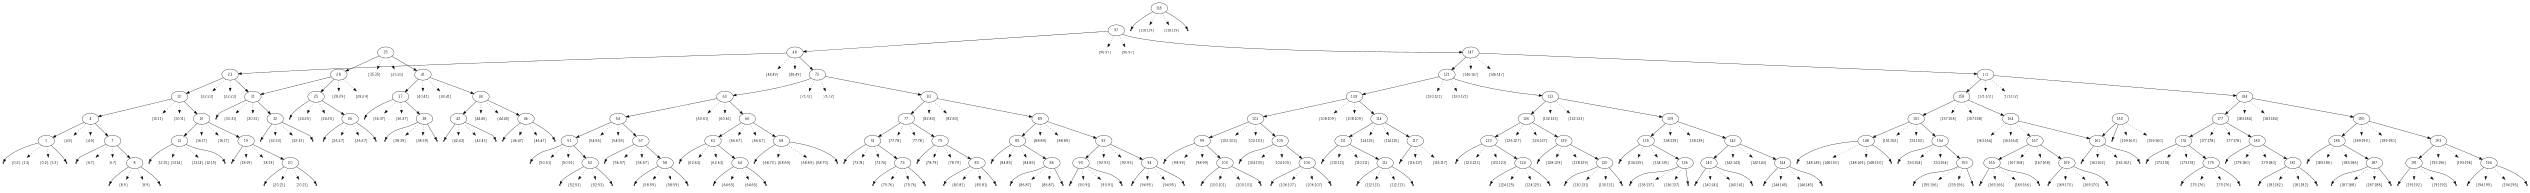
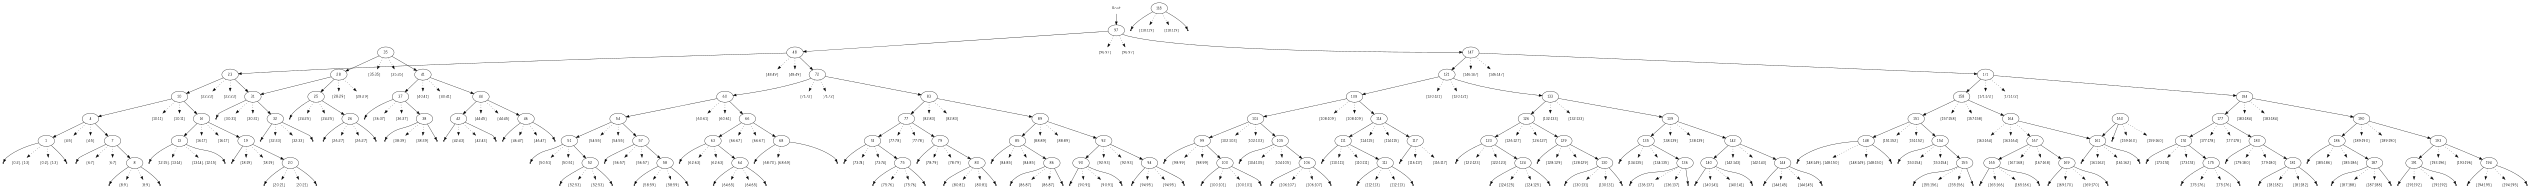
  digraph {
    fontname="Comic Neue"
    node [fontname="Comic Neue" shape=plaintext]
    edge [fontname="Comic Neue" style=dotted]
+   n1 [label=Root]
    n2 [label=97 shape=""]
    n3 [label=48 shape=""]
    n4 [label="[96:97]"]
    n5 [label="[96:97]"]
    n6 [label=147 shape=""]
    n7 [label=23 shape=""]
    n8 [label="[48:49]"]
    n9 [label="[48:49]"]
    n10 [label=72 shape=""]
    n11 [label=121 shape=""]
    n12 [label="[146:147]"]
    n13 [label="[146:147]"]
    n14 [label=171 shape=""]
    n15 [label=10 shape=""]
    n16 [label="[22:23]"]
    n17 [label="[22:23]"]
    n18 [label=31 shape=""]
    n19 [label=60 shape=""]
    n20 [label="[71:72]"]
    n21 [label="[71:72]"]
    n22 [label=83 shape=""]
    n23 [label=4 shape=""]
    n24 [label="[10:11]"]
    n25 [label="[10:11]"]
    n26 [label=16 shape=""]
    n27 [label=35 shape=""]
    n28 [label=28 shape=""]
    n29 [label="[35:35]"]
    n30 [label="[35:35]"]
    n31 [label=41 shape=""]
    n32 [label=1 shape=""]
    n33 [label="[4:5]"]
    n34 [label="[4:5]"]
    n35 [label=7 shape=""]
    n36 [label=13 shape=""]
    n37 [label="[16:17]"]
    n38 [label="[16:17]"]
    n39 [label=19 shape=""]
    leaf0 [shape=point]
    n41 [label="[0:2], [1:3]"]
    n42 [label="[0:2], [1:3]"]
    leaf1 [shape=point]
    leaf2 [shape=point]
    n45 [label="[6:7]"]
    n46 [label="[6:7]"]
    n47 [label=8 shape=""]
    leaf3 [shape=point]
    n49 [label="[8:9]"]
    n50 [label="[8:9]"]
    leaf4 [shape=point]
    leaf5 [shape=point]
    n53 [label="[12:15], [13:14]"]
    n54 [label="[13:14], [12:15]"]
    leaf6 [shape=point]
    leaf7 [shape=point]
    n57 [label="[18:19]"]
    n58 [label="[18:19]"]
    n59 [label=20 shape=""]
    leaf8 [shape=point]
    n61 [label="[20:21]"]
    n62 [label="[20:21]"]
    leaf9 [shape=point]
    n64 [label=25 shape=""]
    n65 [label="[28:29]"]
    n66 [label="[28:29]"]
    n67 [label=37 shape=""]
    n68 [label="[40:41]"]
    n69 [label="[40:41]"]
    n70 [label=44 shape=""]
    leaf10 [shape=point]
    n72 [label="[24:25]"]
    n73 [label="[24:25]"]
    n74 [label=26 shape=""]
    leaf13 [shape=point]
    n76 [label="[30:31]"]
    n77 [label="[30:31]"]
    n78 [label=32 shape=""]
    leaf11 [shape=point]
    n80 [label="[26:27]"]
    n81 [label="[26:27]"]
    leaf12 [shape=point]
    leaf14 [shape=point]
    n84 [label="[32:33]"]
    n85 [label="[32:33]"]
    leaf15 [shape=point]
    leaf16 [shape=point]
    n88 [label="[36:37]"]
    n89 [label="[36:37]"]
    n90 [label=38 shape=""]
    n91 [label=42 shape=""]
    n92 [label="[44:45]"]
    n93 [label="[44:45]"]
    n94 [label=46 shape=""]
    leaf17 [shape=point]
    n96 [label="[38:39]"]
    n97 [label="[38:39]"]
    leaf18 [shape=point]
    leaf19 [shape=point]
    n100 [label="[42:43]"]
    n101 [label="[42:43]"]
    leaf20 [shape=point]
    leaf21 [shape=point]
    n104 [label="[46:47]"]
    n105 [label="[46:47]"]
    leaf22 [shape=point]
    n107 [label=54 shape=""]
    n108 [label="[60:61]"]
    n109 [label="[60:61]"]
    n110 [label=66 shape=""]
    n111 [label=77 shape=""]
    n112 [label="[82:83]"]
    n113 [label="[82:83]"]
    n114 [label=89 shape=""]
    n115 [label=51 shape=""]
    n116 [label="[54:55]"]
    n117 [label="[54:55]"]
    n118 [label=57 shape=""]
    n119 [label=63 shape=""]
    n120 [label="[66:67]"]
    n121 [label="[66:67]"]
    n122 [label=68 shape=""]
    leaf23 [shape=point]
    n124 [label="[50:51]"]
    n125 [label="[50:51]"]
    n126 [label=52 shape=""]
    leaf26 [shape=point]
    n128 [label="[56:57]"]
    n129 [label="[56:57]"]
    n130 [label=58 shape=""]
    leaf24 [shape=point]
    n132 [label="[52:53]"]
    n133 [label="[52:53]"]
    leaf25 [shape=point]
    leaf27 [shape=point]
    n136 [label="[58:59]"]
    n137 [label="[58:59]"]
    leaf28 [shape=point]
    leaf29 [shape=point]
    n140 [label="[62:63]"]
    n141 [label="[62:63]"]
    n142 [label=64 shape=""]
    leaf32 [shape=point]
    n144 [label="[68:70], [68:69]"]
-   n145 [label="[68:69], [68:70]"]
    leaf33 [shape=point]
    leaf30 [shape=point]
    n148 [label="[64:65]"]
    n149 [label="[64:65]"]
    leaf31 [shape=point]
    n151 [label=74 shape=""]
    n152 [label="[77:78]"]
    n153 [label="[77:78]"]
    n154 [label=79 shape=""]
    n155 [label=85 shape=""]
    n156 [label="[88:89]"]
    n157 [label="[88:89]"]
    n158 [label=92 shape=""]
    leaf34 [shape=point]
    n160 [label="[73:74]"]
    n161 [label="[73:74]"]
    n162 [label=75 shape=""]
    leaf37 [shape=point]
    n164 [label="[78:79]"]
    n165 [label="[78:79]"]
    n166 [label=80 shape=""]
    leaf35 [shape=point]
    n168 [label="[75:76]"]
    n169 [label="[75:76]"]
    leaf36 [shape=point]
    leaf38 [shape=point]
    n172 [label="[80:81]"]
    n173 [label="[80:81]"]
    leaf39 [shape=point]
    leaf40 [shape=point]
    n176 [label="[84:85]"]
    n177 [label="[84:85]"]
    n178 [label=86 shape=""]
    n179 [label=90 shape=""]
    n180 [label="[92:93]"]
    n181 [label="[92:93]"]
    n182 [label=94 shape=""]
    leaf41 [shape=point]
    n184 [label="[86:87]"]
    n185 [label="[86:87]"]
    leaf42 [shape=point]
    leaf43 [shape=point]
    n188 [label="[90:91]"]
    n189 [label="[90:91]"]
    leaf44 [shape=point]
    leaf45 [shape=point]
    n192 [label="[94:95]"]
    n193 [label="[94:95]"]
    leaf46 [shape=point]
    n195 [label=108 shape=""]
    n196 [label="[120:121]"]
    n197 [label="[120:121]"]
    n198 [label=133 shape=""]
    n199 [label=158 shape=""]
    n200 [label="[171:172]"]
    n201 [label="[171:172]"]
    n202 [label=184 shape=""]
    n203 [label=102 shape=""]
    n204 [label="[108:109]"]
    n205 [label="[108:109]"]
    n206 [label=114 shape=""]
    n207 [label=126 shape=""]
    n208 [label="[132:133]"]
    n209 [label="[132:133]"]
    n210 [label=139 shape=""]
    n211 [label=99 shape=""]
    n212 [label="[102:103]"]
    n213 [label="[102:103]"]
    n214 [label=105 shape=""]
    n215 [label=111 shape=""]
    n216 [label="[114:115]"]
    n217 [label="[114:115]"]
    n218 [label=117 shape=""]
    leaf47 [shape=point]
    n220 [label="[98:99]"]
    n221 [label="[98:99]"]
    n222 [label=100 shape=""]
    leaf50 [shape=point]
    n224 [label="[104:105]"]
    n225 [label="[104:105]"]
    n226 [label=106 shape=""]
    leaf48 [shape=point]
    n228 [label="[100:101]"]
    n229 [label="[100:101]"]
    leaf49 [shape=point]
    leaf51 [shape=point]
    n232 [label="[106:107]"]
    n233 [label="[106:107]"]
    leaf52 [shape=point]
    leaf53 [shape=point]
    n236 [label="[110:111]"]
    n237 [label="[110:111]"]
    n238 [label=112 shape=""]
    leaf56 [shape=point]
    n240 [label="[116:117]"]
    n241 [label="[116:117]"]
    leaf54 [shape=point]
    n243 [label="[112:113]"]
    n244 [label="[112:113]"]
    leaf55 [shape=point]
    n246 [label=118 shape=""]
    leaf57 [shape=point]
    n248 [label="[118:119]"]
    n249 [label="[118:119]"]
    leaf58 [shape=point]
    n251 [label=123 shape=""]
    n252 [label="[126:127]"]
    n253 [label="[126:127]"]
    n254 [label=129 shape=""]
    n255 [label=135 shape=""]
    n256 [label="[138:139]"]
    n257 [label="[138:139]"]
    n258 [label=142 shape=""]
    leaf59 [shape=point]
    n260 [label="[122:123]"]
    n261 [label="[122:123]"]
    n262 [label=124 shape=""]
    leaf62 [shape=point]
    n264 [label="[128:129]"]
    n265 [label="[128:129]"]
    n266 [label=130 shape=""]
    leaf60 [shape=point]
    n268 [label="[124:125]"]
    n269 [label="[124:125]"]
    leaf61 [shape=point]
    leaf63 [shape=point]
    n272 [label="[130:131]"]
    n273 [label="[130:131]"]
    leaf64 [shape=point]
    leaf65 [shape=point]
    n276 [label="[134:135]"]
    n277 [label="[134:135]"]
    n278 [label=136 shape=""]
    n279 [label=140 shape=""]
    n280 [label="[142:143]"]
    n281 [label="[142:143]"]
    n282 [label=144 shape=""]
    leaf66 [shape=point]
    n284 [label="[136:137]"]
    n285 [label="[136:137]"]
    leaf67 [shape=point]
    leaf68 [shape=point]
    n288 [label="[140:141]"]
    n289 [label="[140:141]"]
    leaf69 [shape=point]
    leaf70 [shape=point]
    n292 [label="[144:145]"]
    n293 [label="[144:145]"]
    leaf71 [shape=point]
    n295 [label=151 shape=""]
    n296 [label="[157:158]"]
    n297 [label="[157:158]"]
    n298 [label=164 shape=""]
    n299 [label=177 shape=""]
    n300 [label="[183:184]"]
    n301 [label="[183:184]"]
    n302 [label=190 shape=""]
    n303 [label=148 shape=""]
    n304 [label="[151:152]"]
    n305 [label="[151:152]"]
    n306 [label=154 shape=""]
    n307 [label="[163:164]"]
    n308 [label="[163:164]"]
    n309 [label=167 shape=""]
    n310 [label=161 shape=""]
    leaf72 [shape=point]
    n312 [label="[148:149], [148:150]"]
    n313 [label="[148:149], [148:150]"]
    leaf73 [shape=point]
    leaf74 [shape=point]
    n316 [label="[153:154]"]
    n317 [label="[153:154]"]
    n318 [label=155 shape=""]
    leaf75 [shape=point]
    n320 [label="[155:156]"]
    n321 [label="[155:156]"]
    leaf76 [shape=point]
    n323 [label=160 shape=""]
    leaf77 [shape=point]
    n325 [label="[159:160]"]
    n326 [label="[159:160]"]
    n327 [label=165 shape=""]
    n328 [label="[167:168]"]
    n329 [label="[167:168]"]
    n330 [label=169 shape=""]
    leaf78 [shape=point]
    n332 [label="[161:162]"]
    n333 [label="[161:162]"]
    leaf79 [shape=point]
    leaf80 [shape=point]
    n336 [label="[165:166]"]
    n337 [label="[165:166]"]
    leaf81 [shape=point]
    leaf82 [shape=point]
    n340 [label="[169:170]"]
    n341 [label="[169:170]"]
    leaf83 [shape=point]
    n343 [label=174 shape=""]
    n344 [label="[177:178]"]
    n345 [label="[177:178]"]
    n346 [label=180 shape=""]
    n347 [label=186 shape=""]
    n348 [label="[189:190]"]
    n349 [label="[189:190]"]
    n350 [label=193 shape=""]
    leaf84 [shape=point]
    n352 [label="[173:174]"]
    n353 [label="[173:174]"]
    n354 [label=175 shape=""]
    leaf87 [shape=point]
    n356 [label="[179:180]"]
    n357 [label="[179:180]"]
    n358 [label=181 shape=""]
    leaf85 [shape=point]
    n360 [label="[175:176]"]
    n361 [label="[175:176]"]
    leaf86 [shape=point]
    leaf88 [shape=point]
    n364 [label="[181:182]"]
    n365 [label="[181:182]"]
    leaf89 [shape=point]
    leaf90 [shape=point]
    n368 [label="[185:186]"]
    n369 [label="[185:186]"]
    n370 [label=187 shape=""]
    n371 [label=191 shape=""]
    n372 [label="[193:196]"]
    n373 [label="[193:196]"]
    n374 [label=194 shape=""]
    leaf91 [shape=point]
    n376 [label="[187:188]"]
    n377 [label="[187:188]"]
    leaf92 [shape=point]
    leaf93 [shape=point]
    n380 [label="[191:192]"]
    n381 [label="[191:192]"]
    leaf94 [shape=point]
    leaf95 [shape=point]
    n384 [label="[194:195]"]
    n385 [label="[194:195]"]
    leaf96 [shape=point]
+   n1 -> n2 [style=""]
    n2 -> n3 [style=""]
    n2 -> n4
    n2 -> n5
    n2 -> n6 [style=""]
    n3 -> n7 [style=""]
    n3 -> n8
    n3 -> n9
    n3 -> n10 [style=""]
    n6 -> n11 [style=""]
    n6 -> n12
    n6 -> n13
    n6 -> n14 [style=""]
    n7 -> n15 [style=""]
    n7 -> n16
    n7 -> n17
    n7 -> n18 [style=""]
    n10 -> n19 [style=""]
    n10 -> n20
    n10 -> n21
    n10 -> n22 [style=""]
    n11 -> n195 [style=""]
    n11 -> n196
    n11 -> n197
    n11 -> n198 [style=""]
    n14 -> n199 [style=""]
    n14 -> n200
    n14 -> n201
    n14 -> n202 [style=""]
    n15 -> n23 [style=""]
    n15 -> n24
    n15 -> n25
    n15 -> n26 [style=""]
    n18 -> leaf13 [style=""]
    n18 -> n76
    n18 -> n77
    n18 -> n78 [style=""]
    n19 -> n107 [style=""]
    n19 -> n108
    n19 -> n109
    n19 -> n110 [style=""]
    n22 -> n111 [style=""]
    n22 -> n112
    n22 -> n113
    n22 -> n114 [style=""]
    n23 -> n32 [style=""]
    n23 -> n33
    n23 -> n34
    n23 -> n35 [style=""]
    n26 -> n36 [style=""]
    n26 -> n37
    n26 -> n38
    n26 -> n39 [style=""]
    n27 -> n28 [style=""]
    n27 -> n29
    n27 -> n30
    n27 -> n31 [style=""]
    n28 -> n18 [style=""]
    n28 -> n64 [style=""]
    n28 -> n65
    n28 -> n66
    n31 -> n67 [style=""]
    n31 -> n68
    n31 -> n69
    n31 -> n70 [style=""]
    n32 -> leaf0 [style=""]
    n32 -> n41
    n32 -> n42
    n32 -> leaf1 [style=""]
    n35 -> leaf2 [style=""]
    n35 -> n45
    n35 -> n46
    n35 -> n47 [style=""]
    n36 -> leaf5 [style=""]
    n36 -> n53
    n36 -> n54
    n36 -> leaf6 [style=""]
    n39 -> leaf7 [style=""]
    n39 -> n57
    n39 -> n58
    n39 -> n59 [style=""]
    n47 -> leaf3 [style=""]
    n47 -> n49
    n47 -> n50
    n47 -> leaf4 [style=""]
    n59 -> leaf8 [style=""]
    n59 -> n61
    n59 -> n62
    n59 -> leaf9 [style=""]
    n64 -> leaf10 [style=""]
    n64 -> n72
    n64 -> n73
    n64 -> n74 [style=""]
    n67 -> leaf16 [style=""]
    n67 -> n88
    n67 -> n89
    n67 -> n90 [style=""]
    n70 -> n91 [style=""]
    n70 -> n92
    n70 -> n93
    n70 -> n94 [style=""]
    n74 -> leaf11 [style=""]
    n74 -> n80
    n74 -> n81
    n74 -> leaf12 [style=""]
    n78 -> leaf14 [style=""]
    n78 -> n84
    n78 -> n85
    n78 -> leaf15 [style=""]
    n90 -> leaf17 [style=""]
    n90 -> n96
    n90 -> n97
    n90 -> leaf18 [style=""]
    n91 -> leaf19 [style=""]
    n91 -> n100
    n91 -> n101
    n91 -> leaf20 [style=""]
    n94 -> leaf21 [style=""]
    n94 -> n104
    n94 -> n105
    n94 -> leaf22 [style=""]
    n107 -> n115 [style=""]
    n107 -> n116
    n107 -> n117
    n107 -> n118 [style=""]
    n110 -> n119 [style=""]
    n110 -> n120
    n110 -> n121
    n110 -> n122 [style=""]
    n111 -> n151 [style=""]
    n111 -> n152
    n111 -> n153
    n111 -> n154 [style=""]
    n114 -> n155 [style=""]
    n114 -> n156
    n114 -> n157
    n114 -> n158 [style=""]
    n115 -> leaf23 [style=""]
    n115 -> n124
    n115 -> n125
    n115 -> n126 [style=""]
    n118 -> leaf26 [style=""]
    n118 -> n128
    n118 -> n129
    n118 -> n130 [style=""]
    n119 -> leaf29 [style=""]
    n119 -> n140
    n119 -> n141
    n119 -> n142 [style=""]
    n122 -> leaf32 [style=""]
    n122 -> n144
-   n122 -> n145
    n122 -> leaf33 [style=""]
    n126 -> leaf24 [style=""]
    n126 -> n132
    n126 -> n133
    n126 -> leaf25 [style=""]
    n130 -> leaf27 [style=""]
    n130 -> n136
    n130 -> n137
    n130 -> leaf28 [style=""]
    n142 -> leaf30 [style=""]
    n142 -> n148
    n142 -> n149
    n142 -> leaf31 [style=""]
    n151 -> leaf34 [style=""]
    n151 -> n160
    n151 -> n161
    n151 -> n162 [style=""]
    n154 -> leaf37 [style=""]
    n154 -> n164
    n154 -> n165
    n154 -> n166 [style=""]
    n155 -> leaf40 [style=""]
    n155 -> n176
    n155 -> n177
    n155 -> n178 [style=""]
    n158 -> n179 [style=""]
    n158 -> n180
    n158 -> n181
    n158 -> n182 [style=""]
    n162 -> leaf35 [style=""]
    n162 -> n168
    n162 -> n169
    n162 -> leaf36 [style=""]
    n166 -> leaf38 [style=""]
    n166 -> n172
    n166 -> n173
    n166 -> leaf39 [style=""]
    n178 -> leaf41 [style=""]
    n178 -> n184
    n178 -> n185
    n178 -> leaf42 [style=""]
    n179 -> leaf43 [style=""]
    n179 -> n188
    n179 -> n189
    n179 -> leaf44 [style=""]
    n182 -> leaf45 [style=""]
    n182 -> n192
    n182 -> n193
    n182 -> leaf46 [style=""]
    n195 -> n203 [style=""]
    n195 -> n204
    n195 -> n205
    n195 -> n206 [style=""]
    n198 -> n207 [style=""]
    n198 -> n208
    n198 -> n209
    n198 -> n210 [style=""]
    n199 -> n295 [style=""]
    n199 -> n296
    n199 -> n297
    n199 -> n298 [style=""]
    n202 -> n299 [style=""]
    n202 -> n300
    n202 -> n301
    n202 -> n302 [style=""]
    n203 -> n211 [style=""]
    n203 -> n212
    n203 -> n213
    n203 -> n214 [style=""]
    n206 -> n215 [style=""]
    n206 -> n216
    n206 -> n217
    n206 -> n218 [style=""]
    n207 -> n251 [style=""]
    n207 -> n252
    n207 -> n253
    n207 -> n254 [style=""]
    n210 -> n255 [style=""]
    n210 -> n256
    n210 -> n257
    n210 -> n258 [style=""]
    n211 -> leaf47 [style=""]
    n211 -> n220
    n211 -> n221
    n211 -> n222 [style=""]
    n214 -> leaf50 [style=""]
    n214 -> n224
    n214 -> n225
    n214 -> n226 [style=""]
    n215 -> leaf53 [style=""]
    n215 -> n236
    n215 -> n237
    n215 -> n238 [style=""]
    n218 -> leaf56 [style=""]
    n218 -> n240
    n218 -> n241
    n222 -> leaf48 [style=""]
    n222 -> n228
    n222 -> n229
    n222 -> leaf49 [style=""]
    n226 -> leaf51 [style=""]
    n226 -> n232
    n226 -> n233
    n226 -> leaf52 [style=""]
    n238 -> leaf54 [style=""]
    n238 -> n243
    n238 -> n244
    n238 -> leaf55 [style=""]
    n246 -> leaf57 [style=""]
    n246 -> n248
    n246 -> n249
    n246 -> leaf58 [style=""]
    n251 -> leaf59 [style=""]
    n251 -> n260
    n251 -> n261
    n251 -> n262 [style=""]
    n254 -> leaf62 [style=""]
    n254 -> n264
    n254 -> n265
    n254 -> n266 [style=""]
    n255 -> leaf65 [style=""]
    n255 -> n276
    n255 -> n277
    n255 -> n278 [style=""]
    n258 -> n279 [style=""]
    n258 -> n280
    n258 -> n281
    n258 -> n282 [style=""]
    n262 -> leaf60 [style=""]
    n262 -> n268
    n262 -> n269
    n262 -> leaf61 [style=""]
    n266 -> leaf63 [style=""]
    n266 -> n272
    n266 -> n273
    n266 -> leaf64 [style=""]
    n278 -> leaf66 [style=""]
    n278 -> n284
    n278 -> n285
    n278 -> leaf67 [style=""]
    n279 -> leaf68 [style=""]
    n279 -> n288
    n279 -> n289
    n279 -> leaf69 [style=""]
    n282 -> leaf70 [style=""]
    n282 -> n292
    n282 -> n293
    n282 -> leaf71 [style=""]
    n295 -> n303 [style=""]
    n295 -> n304
    n295 -> n305
    n295 -> n306 [style=""]
    n298 -> n307
    n298 -> n308
    n298 -> n309
    n298 -> n310 [style=""]
    n299 -> n343 [style=""]
    n299 -> n344
    n299 -> n345
    n299 -> n346 [style=""]
    n302 -> n347 [style=""]
    n302 -> n348
    n302 -> n349
    n302 -> n350 [style=""]
    n303 -> leaf72 [style=""]
    n303 -> n312
    n303 -> n313
    n303 -> leaf73 [style=""]
    n306 -> leaf74 [style=""]
    n306 -> n316
    n306 -> n317
    n306 -> n318 [style=""]
    n309 -> n327 [style=""]
    n309 -> n328
    n309 -> n329
    n309 -> n330 [style=""]
    n310 -> leaf78 [style=""]
    n310 -> n332
    n310 -> n333
    n310 -> leaf79 [style=""]
    n318 -> leaf75 [style=""]
    n318 -> n320
    n318 -> n321
    n318 -> leaf76 [style=""]
    n323 -> n310 [style=""]
    n323 -> leaf77 [style=""]
    n323 -> n325
    n323 -> n326
    n327 -> leaf80 [style=""]
    n327 -> n336
    n327 -> n337
    n327 -> leaf81 [style=""]
    n330 -> leaf82 [style=""]
    n330 -> n340
    n330 -> n341
    n330 -> leaf83 [style=""]
    n343 -> leaf84 [style=""]
    n343 -> n352
    n343 -> n353
    n343 -> n354 [style=""]
    n346 -> leaf87 [style=""]
    n346 -> n356
    n346 -> n357
    n346 -> n358 [style=""]
    n347 -> leaf90 [style=""]
    n347 -> n368
    n347 -> n369
    n347 -> n370 [style=""]
    n350 -> n371 [style=""]
    n350 -> n372
    n350 -> n373
    n350 -> n374 [style=""]
    n354 -> leaf85 [style=""]
    n354 -> n360
    n354 -> n361
    n354 -> leaf86 [style=""]
    n358 -> leaf88 [style=""]
    n358 -> n364
    n358 -> n365
    n358 -> leaf89 [style=""]
    n370 -> leaf91 [style=""]
    n370 -> n376
    n370 -> n377
    n370 -> leaf92 [style=""]
    n371 -> leaf93 [style=""]
    n371 -> n380
    n371 -> n381
    n371 -> leaf94 [style=""]
    n374 -> leaf95 [style=""]
    n374 -> n384
    n374 -> n385
    n374 -> leaf96 [style=""]
  }
